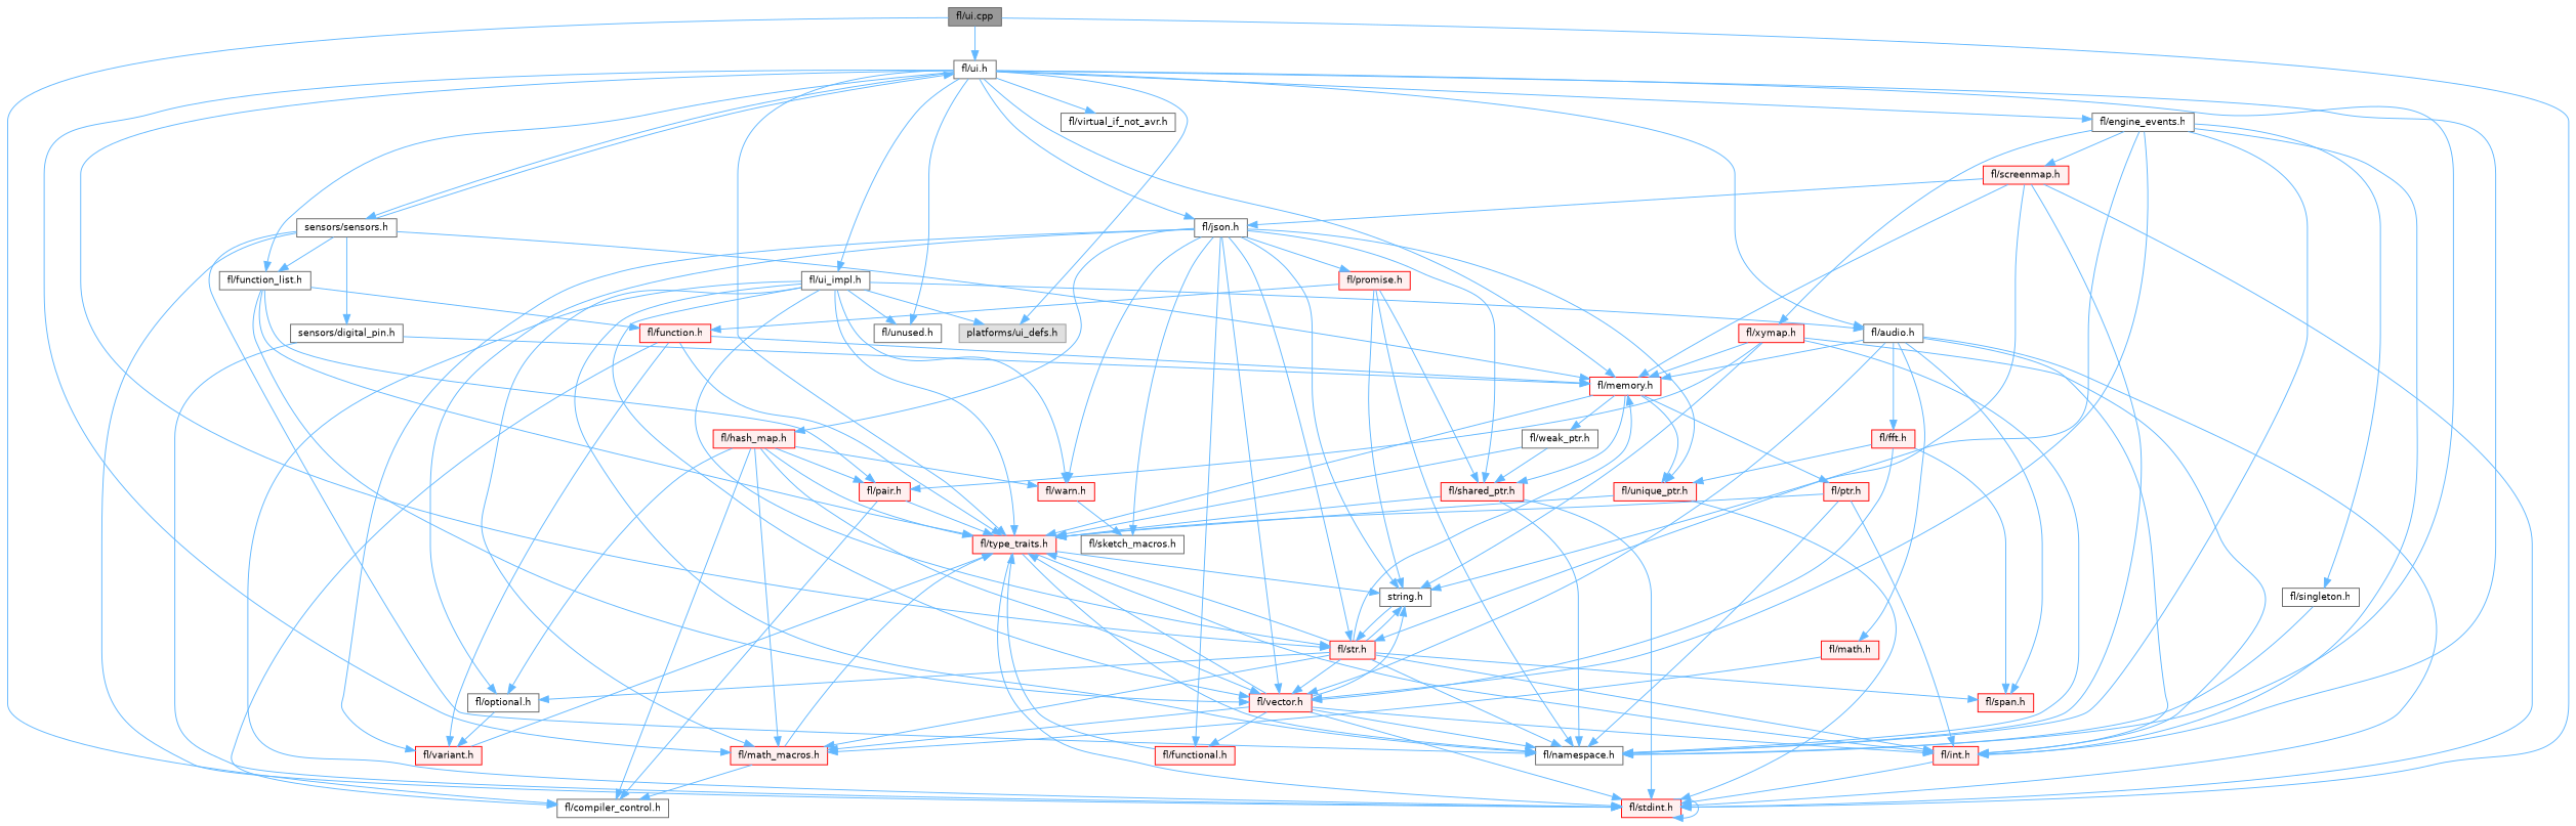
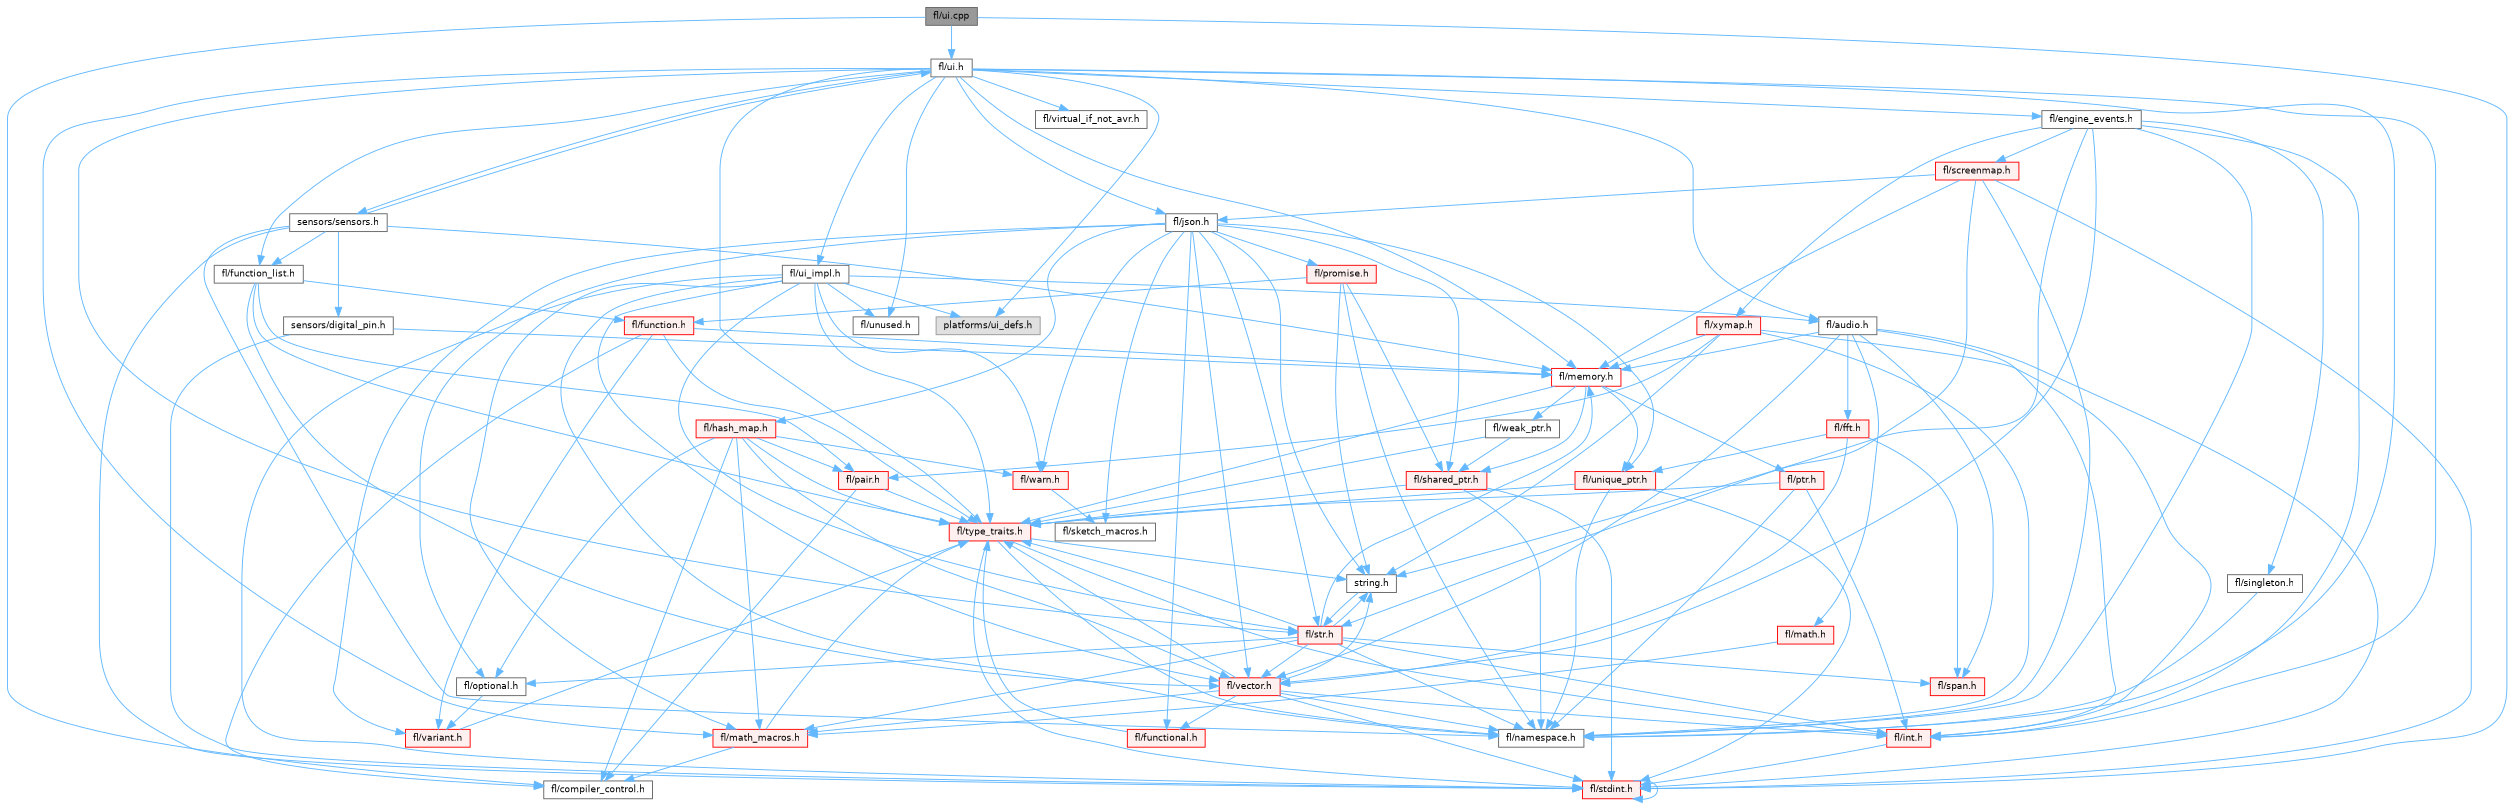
  digraph {
    node [color=red fillcolor="#FFF0F0" fontname=Helvetica fontsize=10 shape=box style=filled]
    edge [color=steelblue1 fontname=Helvetica fontsize=10 labelfontname=Helvetica labelfontsize=10 style=solid]
    n1 [color=gray40 fillcolor=grey60 fontcolor=black height=0.2 label="fl/ui.cpp" width=0.4]
    n2 [color=grey40 fillcolor=white height=0.2 label="fl/ui.h" width=0.4]
    n3 [height=0.2 label="fl/stdint.h" width=0.4]
    n4 [color=grey40 fillcolor=white height=0.2 label="fl/compiler_control.h" width=0.4]
    n5 [color=grey40 fillcolor=white height=0.2 label="fl/namespace.h" width=0.4]
    n6 [fillcolor=white height=0.2 label="fl/memory.h" width=0.4]
    n7 [height=0.2 label="fl/type_traits.h" width=0.4]
    n8 [height=0.2 label="fl/str.h" width=0.4]
    n9 [height=0.2 label="fl/int.h" width=0.4]
    n10 [height=0.2 label="fl/math_macros.h" width=0.4]
    n11 [color=grey40 fillcolor=white height=0.2 label="fl/json.h" width=0.4]
    n12 [color=grey40 fillcolor=white height=0.2 label="fl/audio.h" width=0.4]
    n13 [color=grey40 fillcolor=white height=0.2 label="fl/engine_events.h" width=0.4]
    n14 [color=grey40 fillcolor=white height=0.2 label="fl/function_list.h" width=0.4]
    n15 [color=grey40 fillcolor=white height=0.2 label="fl/ui_impl.h" width=0.4]
    n16 [color=grey40 fillcolor=white height=0.2 label="fl/unused.h" width=0.4]
    n17 [color=grey60 fillcolor="#E0E0E0" height=0.2 label="platforms/ui_defs.h" width=0.4]
    n18 [color=grey40 fillcolor=white height=0.2 label="sensors/sensors.h" width=0.4]
    n19 [color=grey40 fillcolor=white height=0.2 label="fl/virtual_if_not_avr.h" width=0.4]
    n20 [height=0.2 label="fl/ptr.h" width=0.4]
    n21 [height=0.2 label="fl/shared_ptr.h" width=0.4]
    n22 [color=grey40 fillcolor=white height=0.2 label="fl/weak_ptr.h" width=0.4]
    n23 [height=0.2 label="fl/unique_ptr.h" width=0.4]
    n24 [color=grey40 fillcolor=white height=0.2 label="string.h" width=0.4]
    n25 [color=grey40 fillcolor=white height=0.2 label="fl/optional.h" width=0.4]
    n26 [height=0.2 label="fl/vector.h" width=0.4]
    n27 [height=0.2 label="fl/span.h" width=0.4]
    n28 [height=0.2 label="fl/variant.h" width=0.4]
    n29 [height=0.2 label="fl/functional.h" width=0.4]
    n30 [height=0.2 label="fl/hash_map.h" width=0.4]
    n31 [height=0.2 label="fl/warn.h" width=0.4]
    n32 [color=grey40 fillcolor=white height=0.2 label="fl/sketch_macros.h" width=0.4]
    n33 [height=0.2 label="fl/promise.h" width=0.4]
    n34 [height=0.2 label="fl/fft.h" width=0.4]
    n35 [height=0.2 label="fl/math.h" width=0.4]
    n36 [height=0.2 label="fl/screenmap.h" width=0.4]
    n37 [color=grey40 fillcolor=white height=0.2 label="fl/singleton.h" width=0.4]
    n38 [height=0.2 label="fl/xymap.h" width=0.4]
    n39 [height=0.2 label="fl/pair.h" width=0.4]
    n40 [height=0.2 label="fl/function.h" width=0.4]
    n41 [color=grey40 fillcolor=white height=0.2 label="sensors/digital_pin.h" width=0.4]
    n1 -> n2
    n1 -> n3
    n1 -> n4
    n2 -> n5
    n2 -> n6
    n2 -> n7
    n2 -> n8
    n2 -> n9
    n2 -> n10
    n2 -> n11
    n2 -> n12
    n2 -> n13
    n2 -> n14
    n2 -> n15
    n2 -> n16
    n2 -> n17
    n2 -> n18
    n2 -> n19
    n3 -> n3
    n6 -> n7
    n6 -> n20
    n6 -> n21
    n6 -> n22
    n6 -> n23
    n7 -> n3
    n7 -> n5
    n7 -> n9
    n7 -> n24
    n8 -> n5
    n8 -> n6
    n8 -> n7
    n8 -> n9
    n8 -> n10
    n8 -> n24
    n8 -> n25
    n8 -> n26
    n8 -> n27
    n9 -> n3
    n10 -> n4
    n10 -> n7
    n11 -> n8
    n11 -> n21
    n11 -> n23
    n11 -> n24
    n11 -> n25
    n11 -> n26
    n11 -> n28
    n11 -> n29
    n11 -> n30
    n11 -> n31
    n11 -> n32
    n11 -> n33
    n12 -> n3
    n12 -> n6
    n12 -> n9
    n12 -> n26
    n12 -> n27
    n12 -> n34
    n12 -> n35
    n13 -> n5
    n13 -> n9
    n13 -> n24
    n13 -> n26
    n13 -> n36
    n13 -> n37
    n13 -> n38
    n14 -> n7
    n14 -> n26
    n14 -> n39
    n14 -> n40
    n15 -> n3
    n15 -> n5
    n15 -> n7
    n15 -> n8
    n15 -> n10
    n15 -> n12
    n15 -> n16
    n15 -> n17
    n15 -> n26
    n15 -> n31
    n18 -> n2
    n18 -> n3
    n18 -> n5
    n18 -> n6
    n18 -> n14
    n18 -> n41
    n20 -> n5
    n20 -> n7
    n20 -> n9
    n21 -> n3
    n21 -> n5
    n21 -> n7
    n22 -> n7
    n22 -> n21
    n23 -> n3
+   n23 -> n5
    n23 -> n7
    n24 -> n8
    n25 -> n28
    n26 -> n3
    n26 -> n5
    n26 -> n7
    n26 -> n9
    n26 -> n10
    n26 -> n24
    n26 -> n29
    n28 -> n7
    n29 -> n7
    n30 -> n4
    n30 -> n7
    n30 -> n10
    n30 -> n25
    n30 -> n26
    n30 -> n31
    n30 -> n39
    n31 -> n32
    n33 -> n5
    n33 -> n21
    n33 -> n24
    n33 -> n40
    n34 -> n23
    n34 -> n26
    n34 -> n27
    n35 -> n10
    n36 -> n3
    n36 -> n5
    n36 -> n6
    n36 -> n8
    n36 -> n11
    n37 -> n5
    n38 -> n5
    n38 -> n6
    n38 -> n9
    n38 -> n24
    n38 -> n39
    n39 -> n4
    n39 -> n7
    n40 -> n4
    n40 -> n6
    n40 -> n7
    n40 -> n28
    n41 -> n3
    n41 -> n6
  }
